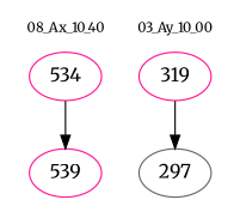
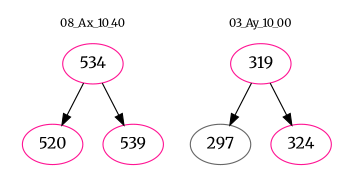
  digraph {
    fontname=Merriweather
    node [color=deeppink fontname=Merriweather]
    edge [color=black fontname=Merriweather]
    n1 [label=534]
+   n2 [label=520]
    n3 [label=539]
    n4 [label=319]
    n5 [color=gray40 label=297]
+   n6 [label=324]
    subgraph cluster_1 {
      color=white
      fontsize=10
      label="08_Ax_10_40"
      n1
+     n2
      n3
    }
    subgraph cluster_2 {
      color=white
      fontsize=10
      label="03_Ay_10_00"
      n4
      n5
+     n6
    }
+   n1 -> n2
    n1 -> n3
    n4 -> n5
+   n4 -> n6
  }
